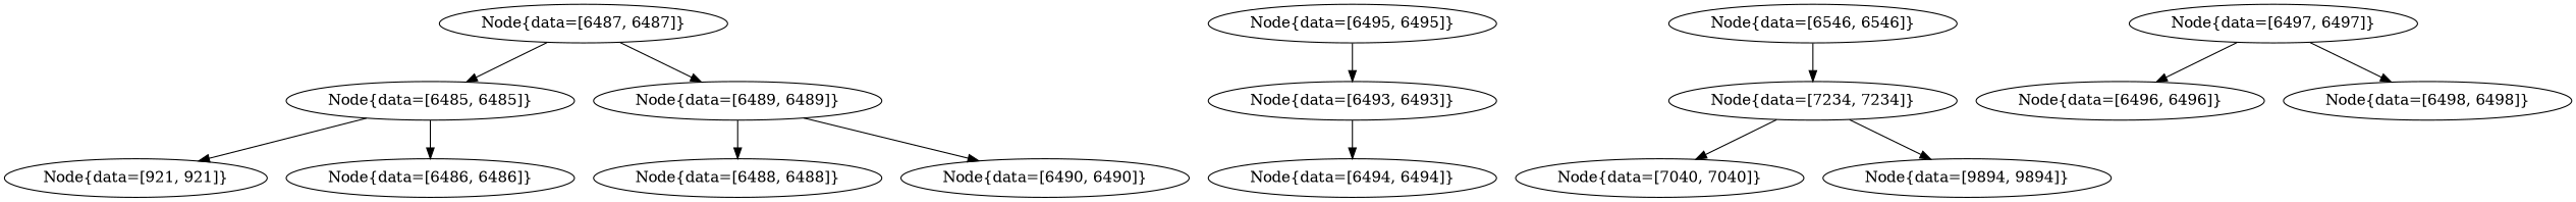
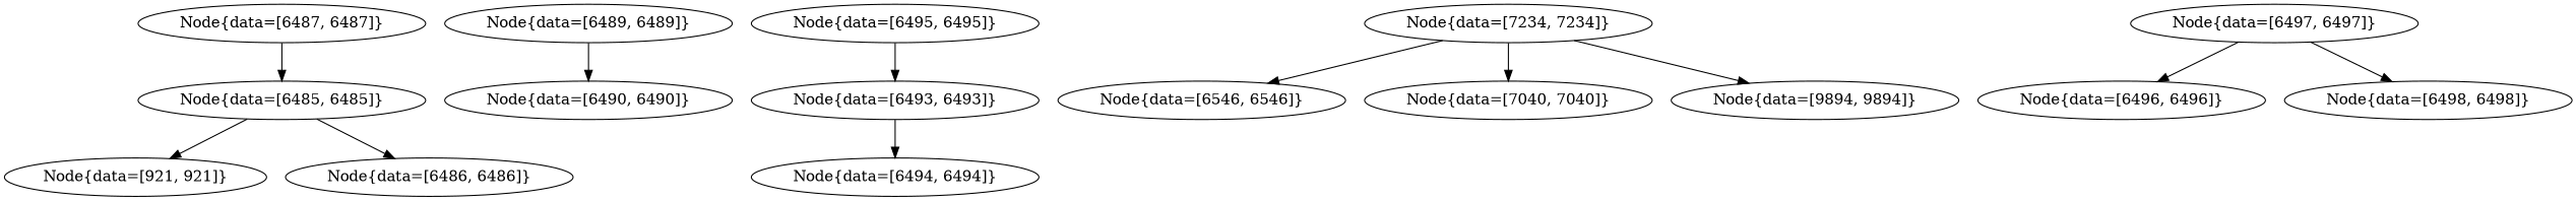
  digraph {
    n1 [label="Node{data=[6487, 6487]}"]
    n2 [label="Node{data=[6485, 6485]}"]
    n3 [label="Node{data=[6489, 6489]}"]
    n4 [label="Node{data=[6495, 6495]}"]
    n5 [label="Node{data=[6493, 6493]}"]
    n6 [label="Node{data=[921, 921]}"]
    n7 [label="Node{data=[6486, 6486]}"]
-   n8 [label="Node{data=[6488, 6488]}"]
    n9 [label="Node{data=[6490, 6490]}"]
    n10 [label="Node{data=[6494, 6494]}"]
    n11 [label="Node{data=[6546, 6546]}"]
    n12 [label="Node{data=[7234, 7234]}"]
    n13 [label="Node{data=[6497, 6497]}"]
    n14 [label="Node{data=[6496, 6496]}"]
    n15 [label="Node{data=[6498, 6498]}"]
    n16 [label="Node{data=[7040, 7040]}"]
    n17 [label="Node{data=[9894, 9894]}"]
    n1 -> n2
-   n1 -> n3
    n2 -> n6
    n2 -> n7
-   n3 -> n8
    n3 -> n9
    n4 -> n5
    n5 -> n10
-   n11 -> n12
+   n12 -> n11
    n12 -> n16
    n12 -> n17
    n13 -> n14
    n13 -> n15
  }
